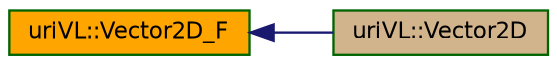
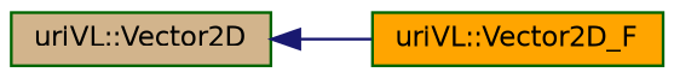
  digraph {
    rankdir=LR
    node [color=darkgreen fontname=Helvetica fontsize=10 shape=record style=filled]
    n1 [fillcolor=tan height=0.2 label="uriVL::Vector2D" width=0.4]
    n2 [fillcolor=orange height=0.2 label="uriVL::Vector2D_F" width=0.4]
-   n2 -> n1 [color=midnightblue dir=back fontname=Helvetica fontsize=10 labelfontname=Helvetica labelfontsize=10 style=solid]
+   n1 -> n2 [color=midnightblue dir=back fontname=Helvetica fontsize=10 labelfontname=Helvetica labelfontsize=10 style=solid]
  }
